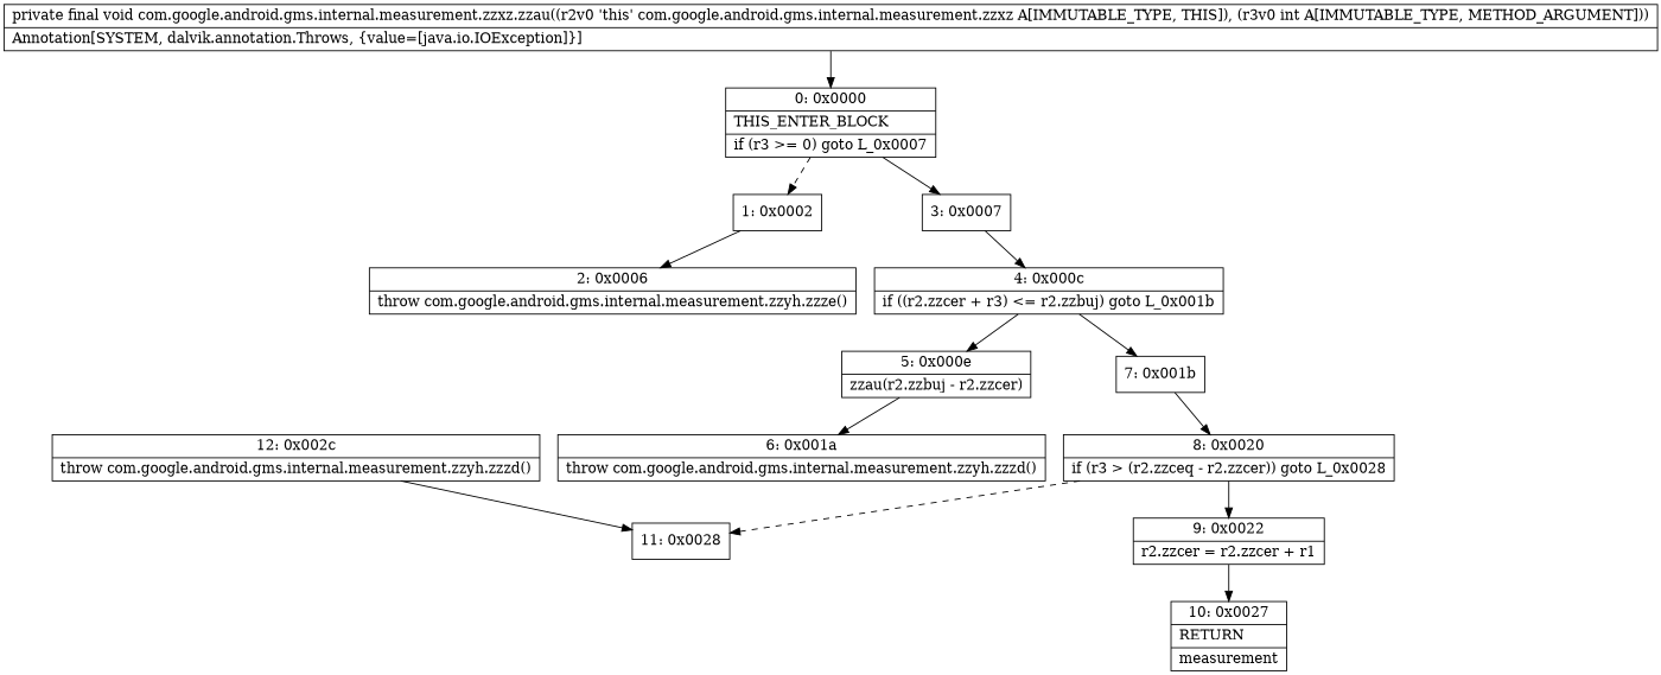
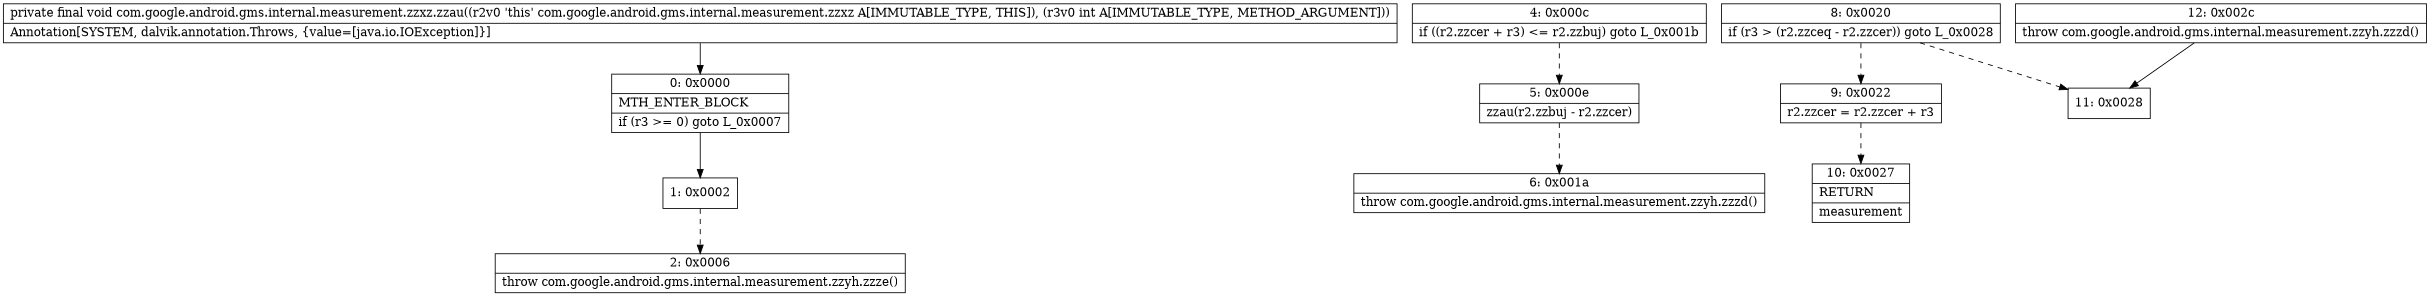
  digraph {
    node [shape=record]
-   n1 [label="{0\:\ 0x0000|THIS_ENTER_BLOCK\l|if (r3 \>= 0) goto L_0x0007\l}"]
+   n1 [label="{0\:\ 0x0000|MTH_ENTER_BLOCK\l|if (r3 \>= 0) goto L_0x0007\l}"]
    n2 [label="{1\:\ 0x0002}"]
-   n3 [label="{3\:\ 0x0007}"]
    n4 [label="{2\:\ 0x0006|throw com.google.android.gms.internal.measurement.zzyh.zzze()\l}"]
    n5 [label="{4\:\ 0x000c|if ((r2.zzcer + r3) \<= r2.zzbuj) goto L_0x001b\l}"]
    n6 [label="{5\:\ 0x000e|zzau(r2.zzbuj \- r2.zzcer)\l}"]
-   n7 [label="{7\:\ 0x001b}"]
    n8 [label="{6\:\ 0x001a|throw com.google.android.gms.internal.measurement.zzyh.zzzd()\l}"]
    n9 [label="{8\:\ 0x0020|if (r3 \> (r2.zzceq \- r2.zzcer)) goto L_0x0028\l}"]
-   n10 [label="{9\:\ 0x0022|r2.zzcer = r2.zzcer + r1\l}"]
+   n10 [label="{9\:\ 0x0022|r2.zzcer = r2.zzcer + r3\l}"]
    n11 [label="{11\:\ 0x0028}"]
    n12 [label="{10\:\ 0x0027|RETURN\l|measurement\l}"]
    n13 [label="{12\:\ 0x002c|throw com.google.android.gms.internal.measurement.zzyh.zzzd()\l}"]
    n14 [label="{private final void com.google.android.gms.internal.measurement.zzxz.zzau((r2v0 'this' com.google.android.gms.internal.measurement.zzxz A[IMMUTABLE_TYPE, THIS]), (r3v0 int A[IMMUTABLE_TYPE, METHOD_ARGUMENT]))  | Annotation[SYSTEM, dalvik.annotation.Throws, \{value=[java.io.IOException]\}]\l}"]
-   n1 -> n2 [style=dashed]
-   n1 -> n3
-   n2 -> n4
-   n3 -> n5
-   n5 -> n6 [style=solid]
-   n5 -> n7
-   n6 -> n8
-   n7 -> n9
-   n9 -> n10 [style=solid]
+   n1 -> n2 [style=solid]
+   n2 -> n4 [style=dashed]
+   n5 -> n6 [style=dashed]
+   n6 -> n8 [style=dashed]
+   n9 -> n10 [style=dashed]
    n9 -> n11 [style=dashed]
-   n10 -> n12
+   n10 -> n12 [style=dashed]
    n13 -> n11
    n14 -> n1
  }
